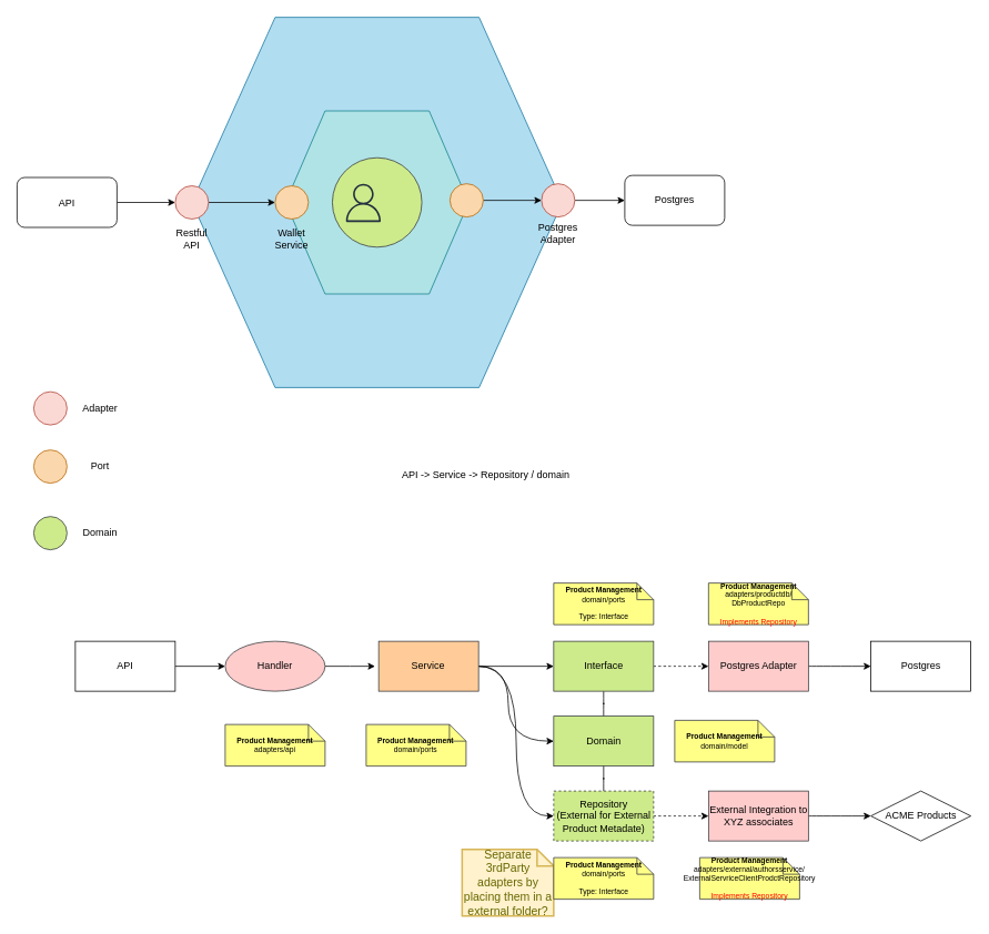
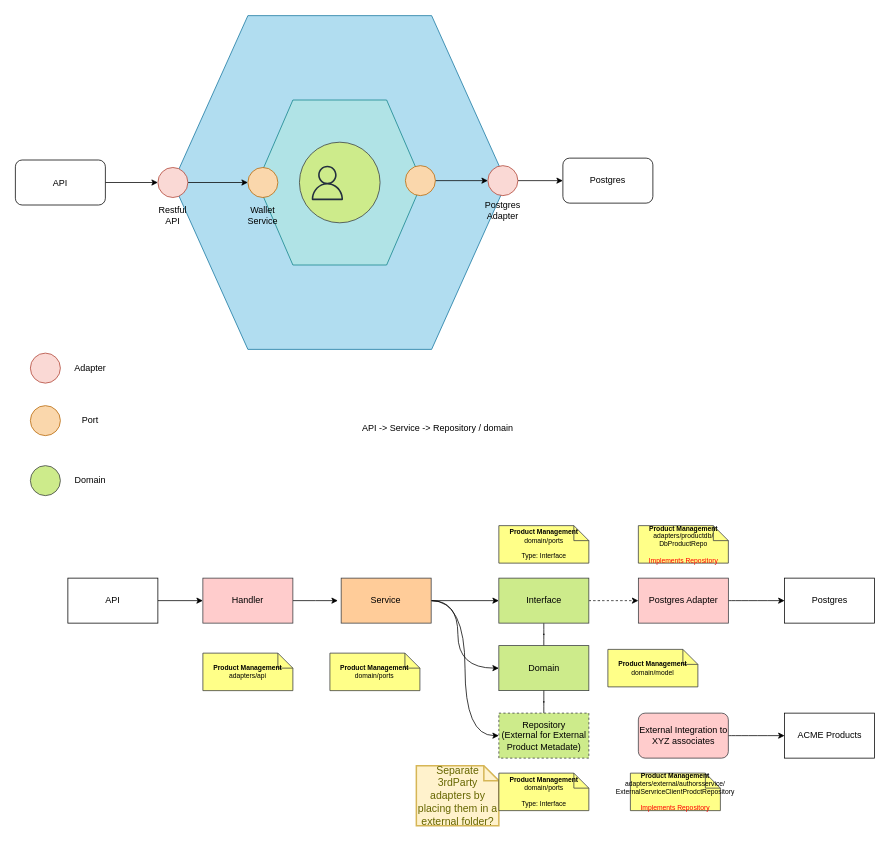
  <mxCell id="0" />
  <mxCell id="1" parent="0" />
  <mxCell id="2" value="" style="shape=hexagon;perimeter=hexagonPerimeter2;whiteSpace=wrap;html=1;fixedSize=1;size=100;aspect=fixed;rotation=0;fillColor=#b1ddf0;strokeColor=#10739e;" vertex="1" parent="1"><mxGeometry x="230" y="20" width="445" height="445" as="geometry" /></mxCell>
  <mxCell id="3" value="" style="shape=hexagon;perimeter=hexagonPerimeter2;whiteSpace=wrap;html=1;fixedSize=1;size=47.5;aspect=fixed;rotation=0;fillColor=#b0e3e6;strokeColor=#0e8088;" vertex="1" parent="1"><mxGeometry x="342.5" y="132.5" width="220" height="220" as="geometry" /></mxCell>
  <mxCell id="4" style="edgeStyle=orthogonalEdgeStyle;rounded=0;orthogonalLoop=1;jettySize=auto;html=1;" edge="1" parent="1" source="5" target="7"><mxGeometry relative="1" as="geometry" /></mxCell>
  <mxCell id="5" value="API" style="rounded=1;whiteSpace=wrap;html=1;" vertex="1" parent="1"><mxGeometry x="20" y="212.5" width="120" height="60" as="geometry" /></mxCell>
  <mxCell id="6" style="edgeStyle=orthogonalEdgeStyle;rounded=0;orthogonalLoop=1;jettySize=auto;html=1;" edge="1" parent="1" source="7" target="8"><mxGeometry relative="1" as="geometry" /></mxCell>
  <mxCell id="7" value="" style="ellipse;whiteSpace=wrap;html=1;aspect=fixed;fillColor=#fad9d5;strokeColor=#ae4132;" vertex="1" parent="1"><mxGeometry x="210" y="222.5" width="40" height="40" as="geometry" /></mxCell>
  <mxCell id="8" value="" style="ellipse;whiteSpace=wrap;html=1;aspect=fixed;fillColor=#fad7ac;strokeColor=#b46504;" vertex="1" parent="1"><mxGeometry x="330" y="222.5" width="40" height="40" as="geometry" /></mxCell>
  <mxCell id="9" value="" style="ellipse;whiteSpace=wrap;html=1;aspect=fixed;fillColor=#fad7ac;strokeColor=#b46504;" vertex="1" parent="1"><mxGeometry x="40" y="540" width="40" height="40" as="geometry" /></mxCell>
  <mxCell id="10" value="" style="ellipse;whiteSpace=wrap;html=1;aspect=fixed;fillColor=#fad9d5;strokeColor=#ae4132;" vertex="1" parent="1"><mxGeometry x="40" y="470" width="40" height="40" as="geometry" /></mxCell>
  <mxCell id="11" value="Adapter" style="text;html=1;strokeColor=none;fillColor=none;align=center;verticalAlign=middle;whiteSpace=wrap;rounded=0;" vertex="1" parent="1"><mxGeometry x="100" y="480" width="40" height="20" as="geometry" /></mxCell>
  <mxCell id="12" value="Port" style="text;html=1;strokeColor=none;fillColor=none;align=center;verticalAlign=middle;whiteSpace=wrap;rounded=0;" vertex="1" parent="1"><mxGeometry x="100" y="550" width="40" height="20" as="geometry" /></mxCell>
  <mxCell id="13" value="" style="ellipse;whiteSpace=wrap;html=1;aspect=fixed;fillColor=#cdeb8b;strokeColor=#36393d;" vertex="1" parent="1"><mxGeometry x="398.75" y="188.75" width="107.5" height="107.5" as="geometry" /></mxCell>
  <mxCell id="14" value="" style="ellipse;whiteSpace=wrap;html=1;aspect=fixed;fillColor=#cdeb8b;strokeColor=#36393d;" vertex="1" parent="1"><mxGeometry x="40" y="620" width="40" height="40" as="geometry" /></mxCell>
  <mxCell id="15" value="Domain" style="text;html=1;strokeColor=none;fillColor=none;align=center;verticalAlign=middle;whiteSpace=wrap;rounded=0;" vertex="1" parent="1"><mxGeometry x="100" y="630" width="40" height="20" as="geometry" /></mxCell>
  <mxCell id="16" style="edgeStyle=orthogonalEdgeStyle;rounded=0;orthogonalLoop=1;jettySize=auto;html=1;" edge="1" parent="1" source="17" target="18"><mxGeometry relative="1" as="geometry" /></mxCell>
  <mxCell id="17" value="" style="ellipse;whiteSpace=wrap;html=1;aspect=fixed;fillColor=#fad9d5;strokeColor=#ae4132;" vertex="1" parent="1"><mxGeometry x="650" y="220" width="40" height="40" as="geometry" /></mxCell>
  <mxCell id="18" value="Postgres" style="rounded=1;whiteSpace=wrap;html=1;" vertex="1" parent="1"><mxGeometry x="750" y="210" width="120" height="60" as="geometry" /></mxCell>
  <mxCell id="19" style="edgeStyle=orthogonalEdgeStyle;rounded=0;orthogonalLoop=1;jettySize=auto;html=1;entryX=0;entryY=0.5;entryDx=0;entryDy=0;" edge="1" parent="1" source="20" target="17"><mxGeometry relative="1" as="geometry" /></mxCell>
  <mxCell id="20" value="" style="ellipse;whiteSpace=wrap;html=1;aspect=fixed;fillColor=#fad7ac;strokeColor=#b46504;" vertex="1" parent="1"><mxGeometry x="540" y="220" width="40" height="40" as="geometry" /></mxCell>
  <mxCell id="21" value="Restful API" style="text;html=1;strokeColor=none;fillColor=none;align=center;verticalAlign=middle;whiteSpace=wrap;rounded=0;" vertex="1" parent="1"><mxGeometry x="210" y="276.25" width="40" height="20" as="geometry" /></mxCell>
  <mxCell id="22" value="Postgres Adapter" style="text;html=1;strokeColor=none;fillColor=none;align=center;verticalAlign=middle;whiteSpace=wrap;rounded=0;" vertex="1" parent="1"><mxGeometry x="650" y="270" width="40" height="20" as="geometry" /></mxCell>
  <mxCell id="23" value="" style="shape=image;html=1;verticalAlign=top;verticalLabelPosition=bottom;labelBackgroundColor=#ffffff;imageAspect=0;aspect=fixed;image=https://cdn4.iconfinder.com/data/icons/48-bubbles/48/07.Wallet-128.png" vertex="1" parent="1"><mxGeometry x="459" y="227.5" width="30" height="30" as="geometry" /></mxCell>
  <mxCell id="24" value="" style="outlineConnect=0;fontColor=#232F3E;gradientColor=none;fillColor=#232F3E;strokeColor=none;dashed=0;verticalLabelPosition=bottom;verticalAlign=top;align=center;html=1;fontSize=12;fontStyle=0;aspect=fixed;pointerEvents=1;shape=mxgraph.aws4.user;" vertex="1" parent="1"><mxGeometry x="413" y="220" width="46" height="46" as="geometry" /></mxCell>
  <mxCell id="25" value="Wallet Service" style="text;html=1;strokeColor=none;fillColor=none;align=center;verticalAlign=middle;whiteSpace=wrap;rounded=0;" vertex="1" parent="1"><mxGeometry x="330" y="276.25" width="40" height="20" as="geometry" /></mxCell>
  <mxCell id="26" value="API -&amp;gt; Service -&amp;gt; Repository / domain&amp;nbsp;" style="text;html=1;strokeColor=none;fillColor=none;align=center;verticalAlign=middle;whiteSpace=wrap;rounded=0;" vertex="1" parent="1"><mxGeometry x="150" y="560" width="870" height="20" as="geometry" /></mxCell>
  <mxCell id="27" style="edgeStyle=orthogonalEdgeStyle;rounded=0;orthogonalLoop=1;jettySize=auto;html=1;entryX=0;entryY=0.5;entryDx=0;entryDy=0;fontSize=9;" edge="1" parent="1" source="28" target="41"><mxGeometry relative="1" as="geometry" /></mxCell>
  <mxCell id="28" value="API" style="rounded=0;whiteSpace=wrap;html=1;" vertex="1" parent="1"><mxGeometry x="90" y="770" width="120" height="60" as="geometry" /></mxCell>
  <mxCell id="29" style="edgeStyle=orthogonalEdgeStyle;rounded=0;orthogonalLoop=1;jettySize=auto;html=1;fontSize=9;" edge="1" parent="1" source="32" target="35"><mxGeometry relative="1" as="geometry" /></mxCell>
  <mxCell id="30" style="edgeStyle=orthogonalEdgeStyle;rounded=0;orthogonalLoop=1;jettySize=auto;html=1;entryX=0;entryY=0.5;entryDx=0;entryDy=0;fontSize=9;curved=1;" edge="1" parent="1" source="32" target="39"><mxGeometry relative="1" as="geometry"><Array as="points"><mxPoint x="610" y="800" /><mxPoint x="610" y="890" /></Array></mxGeometry></mxCell>
  <mxCell id="31" style="edgeStyle=orthogonalEdgeStyle;curved=1;rounded=0;orthogonalLoop=1;jettySize=auto;html=1;entryX=0;entryY=0.5;entryDx=0;entryDy=0;endArrow=classic;endFill=1;fontSize=9;" edge="1" parent="1" source="32" target="49"><mxGeometry relative="1" as="geometry" /></mxCell>
  <mxCell id="32" value="Service" style="rounded=0;whiteSpace=wrap;html=1;fillColor=#ffcc99;strokeColor=#36393d;" vertex="1" parent="1"><mxGeometry x="454.38" y="770" width="120" height="60" as="geometry" /></mxCell>
  <mxCell id="33" value="" style="edgeStyle=orthogonalEdgeStyle;curved=1;rounded=0;orthogonalLoop=1;jettySize=auto;html=1;endArrow=none;endFill=0;fontSize=9;" edge="1" parent="1" source="35" target="39"><mxGeometry relative="1" as="geometry" /></mxCell>
  <mxCell id="34" value="" style="edgeStyle=orthogonalEdgeStyle;curved=1;rounded=0;orthogonalLoop=1;jettySize=auto;html=1;endArrow=classic;endFill=1;fontSize=9;dashed=1;" edge="1" parent="1" source="35" target="38"><mxGeometry relative="1" as="geometry" /></mxCell>
  <mxCell id="35" value="Interface" style="rounded=0;whiteSpace=wrap;html=1;fillColor=#cdeb8b;strokeColor=#36393d;" vertex="1" parent="1"><mxGeometry x="664.63" y="770" width="120" height="60" as="geometry" /></mxCell>
  <mxCell id="36" value="Postgres" style="rounded=0;whiteSpace=wrap;html=1;" vertex="1" parent="1"><mxGeometry x="1045.63" y="770" width="120" height="60" as="geometry" /></mxCell>
  <mxCell id="37" style="edgeStyle=orthogonalEdgeStyle;curved=1;rounded=0;orthogonalLoop=1;jettySize=auto;html=1;endArrow=classic;endFill=1;fontSize=9;" edge="1" parent="1" source="38" target="36"><mxGeometry relative="1" as="geometry" /></mxCell>
  <mxCell id="38" value="Postgres Adapter" style="rounded=0;whiteSpace=wrap;html=1;fillColor=#ffcccc;strokeColor=#36393d;" vertex="1" parent="1"><mxGeometry x="850.63" y="770" width="120" height="60" as="geometry" /></mxCell>
  <mxCell id="39" value="Domain" style="rounded=0;whiteSpace=wrap;html=1;fillColor=#cdeb8b;strokeColor=#36393d;" vertex="1" parent="1"><mxGeometry x="664.63" y="860" width="120" height="60" as="geometry" /></mxCell>
  <mxCell id="40" style="edgeStyle=orthogonalEdgeStyle;rounded=0;orthogonalLoop=1;jettySize=auto;html=1;fontSize=9;" edge="1" parent="1" source="41"><mxGeometry relative="1" as="geometry"><mxPoint x="450" y="800" as="targetPoint" /></mxGeometry></mxCell>
- <mxCell id="41" value="Handler" style="ellipse;whiteSpace=wrap;html=1;fillColor=#ffcccc;strokeColor=#36393d;" vertex="1" parent="1"><mxGeometry x="270" y="770" width="120" height="60" as="geometry" /></mxCell>
+ <mxCell id="41" value="Handler" style="rounded=0;whiteSpace=wrap;html=1;fillColor=#ffcccc;strokeColor=#36393d;" vertex="1" parent="1"><mxGeometry x="270" y="770" width="120" height="60" as="geometry" /></mxCell>
  <mxCell id="42" value="&lt;b&gt;Product Management&lt;/b&gt;&lt;br&gt;adapters/api" style="shape=note;size=20;whiteSpace=wrap;html=1;fillColor=#ffff88;strokeColor=#36393d;fontSize=9;" vertex="1" parent="1"><mxGeometry x="270" y="870" width="120" height="50" as="geometry" /></mxCell>
  <mxCell id="43" value="&lt;b&gt;Product Management&lt;/b&gt;&lt;br&gt;domain/ports" style="shape=note;size=20;whiteSpace=wrap;html=1;fillColor=#ffff88;strokeColor=#36393d;fontSize=9;" vertex="1" parent="1"><mxGeometry x="439.38" y="870" width="120" height="50" as="geometry" /></mxCell>
  <mxCell id="44" value="&lt;b&gt;Product Management&lt;/b&gt;&lt;br&gt;domain/ports&lt;br&gt;&lt;br&gt;Type: Interface" style="shape=note;size=20;whiteSpace=wrap;html=1;fillColor=#ffff88;strokeColor=#36393d;fontSize=9;" vertex="1" parent="1"><mxGeometry x="664.63" y="700" width="120" height="50" as="geometry" /></mxCell>
  <mxCell id="45" value="&lt;b&gt;Product Management&lt;/b&gt;&lt;br&gt;adapters/productdb/&lt;br&gt;DbProductRepo&lt;br&gt;&lt;br&gt;&lt;font color=&quot;#ff0000&quot;&gt;Implements Repository&lt;/font&gt;" style="shape=note;size=20;whiteSpace=wrap;html=1;fillColor=#ffff88;strokeColor=#36393d;fontSize=9;" vertex="1" parent="1"><mxGeometry x="850.63" y="700" width="120" height="50" as="geometry" /></mxCell>
  <mxCell id="46" value="Separate 3rdParty adapters by placing them in a external folder?" style="shape=note;strokeWidth=2;fontSize=14;size=20;whiteSpace=wrap;html=1;fillColor=#fff2cc;strokeColor=#d6b656;fontColor=#666600;" vertex="1" parent="1"><mxGeometry x="554.63" y="1020" width="110.0" height="80" as="geometry" /></mxCell>
  <mxCell id="47" style="edgeStyle=orthogonalEdgeStyle;curved=1;rounded=0;orthogonalLoop=1;jettySize=auto;html=1;entryX=0.5;entryY=1;entryDx=0;entryDy=0;endArrow=none;endFill=0;fontSize=9;" edge="1" parent="1" source="49" target="39"><mxGeometry relative="1" as="geometry" /></mxCell>
- <mxCell id="48" style="edgeStyle=orthogonalEdgeStyle;curved=1;rounded=0;orthogonalLoop=1;jettySize=auto;html=1;entryX=0;entryY=0.5;entryDx=0;entryDy=0;endArrow=classic;endFill=1;fontSize=9;dashed=1;" edge="1" parent="1" source="49" target="53"><mxGeometry relative="1" as="geometry" /></mxCell>
  <mxCell id="49" value="Repository&lt;br&gt;(External for External Product Metadate)" style="rounded=0;whiteSpace=wrap;html=1;fillColor=#cdeb8b;strokeColor=#36393d;dashed=1;" vertex="1" parent="1"><mxGeometry x="664.63" y="950" width="120" height="60" as="geometry" /></mxCell>
  <mxCell id="50" value="&lt;b&gt;Product Management&lt;/b&gt;&lt;br&gt;domain/model" style="shape=note;size=20;whiteSpace=wrap;html=1;fillColor=#ffff88;strokeColor=#36393d;fontSize=9;" vertex="1" parent="1"><mxGeometry x="810" y="865" width="120" height="50" as="geometry" /></mxCell>
  <mxCell id="51" value="&lt;b&gt;Product Management&lt;/b&gt;&lt;br&gt;domain/ports&lt;br&gt;&lt;br&gt;Type: Interface" style="shape=note;size=20;whiteSpace=wrap;html=1;fillColor=#ffff88;strokeColor=#36393d;fontSize=9;" vertex="1" parent="1"><mxGeometry x="664.63" y="1030" width="120" height="50" as="geometry" /></mxCell>
  <mxCell id="52" value="" style="edgeStyle=orthogonalEdgeStyle;curved=1;rounded=0;orthogonalLoop=1;jettySize=auto;html=1;endArrow=classic;endFill=1;fontSize=9;" edge="1" parent="1" source="53" target="55"><mxGeometry relative="1" as="geometry" /></mxCell>
- <mxCell id="53" value="External Integration to XYZ associates" style="rounded=0;whiteSpace=wrap;html=1;fillColor=#ffcccc;strokeColor=#36393d;" vertex="1" parent="1"><mxGeometry x="850.63" y="950" width="120" height="60" as="geometry" /></mxCell>
+ <mxCell id="53" value="External Integration to XYZ associates" style="whiteSpace=wrap;html=1;fillColor=#ffcccc;strokeColor=#36393d;rounded=1;" vertex="1" parent="1"><mxGeometry x="850.63" y="950" width="120" height="60" as="geometry" /></mxCell>
  <mxCell id="54" value="&lt;b&gt;Product Management&lt;/b&gt;&lt;br&gt;adapters/external/authorsservice/&lt;br&gt;ExternalServriceClientProdctRepository&lt;br&gt;&lt;br&gt;&lt;font color=&quot;#ff0000&quot;&gt;Implements Repository&lt;/font&gt;" style="shape=note;size=20;whiteSpace=wrap;html=1;fillColor=#ffff88;strokeColor=#36393d;fontSize=9;" vertex="1" parent="1"><mxGeometry x="840" y="1030" width="120" height="50" as="geometry" /></mxCell>
- <mxCell id="55" value="ACME Products" style="rhombus;whiteSpace=wrap;html=1;" vertex="1" parent="1"><mxGeometry x="1045.63" y="950" width="120" height="60" as="geometry" /></mxCell>
+ <mxCell id="55" value="ACME Products" style="rounded=0;whiteSpace=wrap;html=1;" vertex="1" parent="1"><mxGeometry x="1045.63" y="950" width="120" height="60" as="geometry" /></mxCell>
